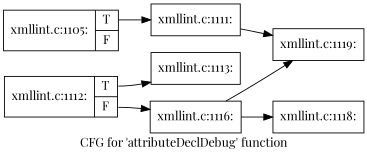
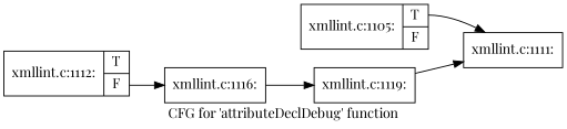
  digraph {
    fontname="Playfair Display"
    label="CFG for 'attributeDeclDebug' function"
    rankdir=LR
    node [fontname="Playfair Display" shape=record]
    edge [fontname="Playfair Display"]
    n1 [label="{xmllint.c:1105:|{<s0>T|<s1>F}}"]
    n2 [label="{xmllint.c:1111:}"]
    n3 [label="{xmllint.c:1119:}"]
    n4 [label="{xmllint.c:1112:|{<s0>T|<s1>F}}"]
-   n5 [label="{xmllint.c:1113:}"]
    n6 [label="{xmllint.c:1116:}"]
-   n7 [label="{xmllint.c:1118:}"]
    n1 -> n2 [tailport=s0]
-   n2 -> n3
-   n4 -> n5 [tailport=s0]
+   n3 -> n2
    n4 -> n6 [tailport=s1]
    n6 -> n3
-   n6 -> n7
  }
